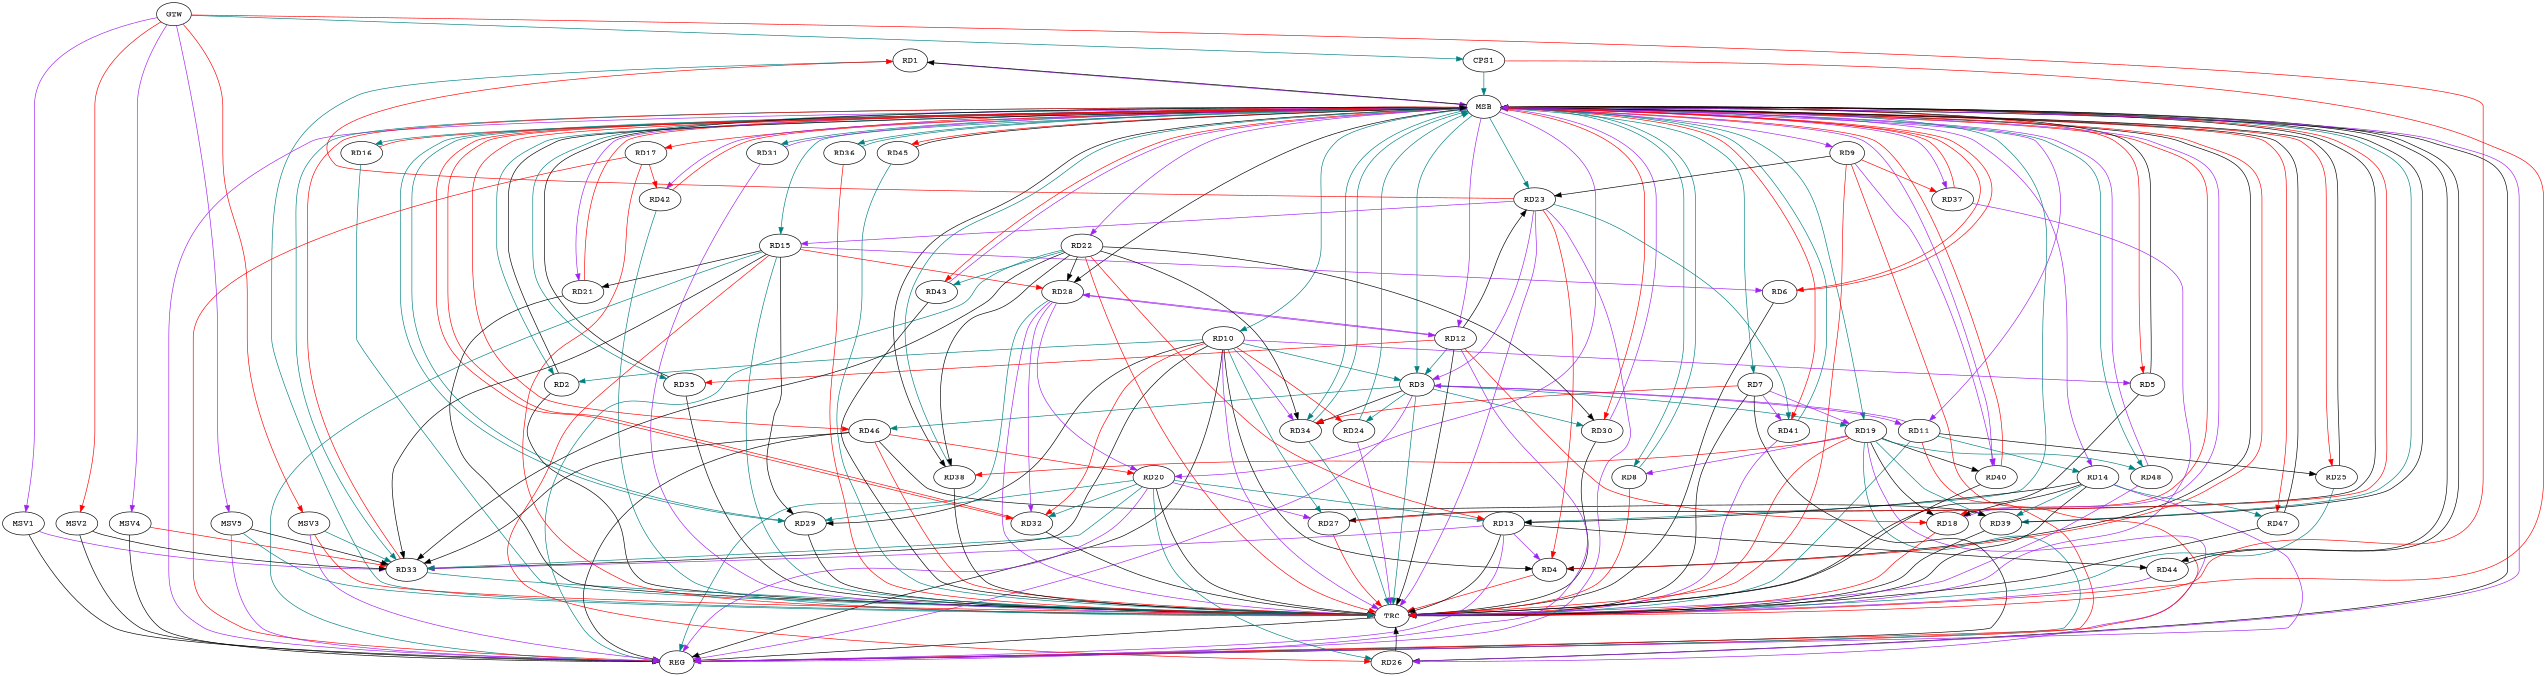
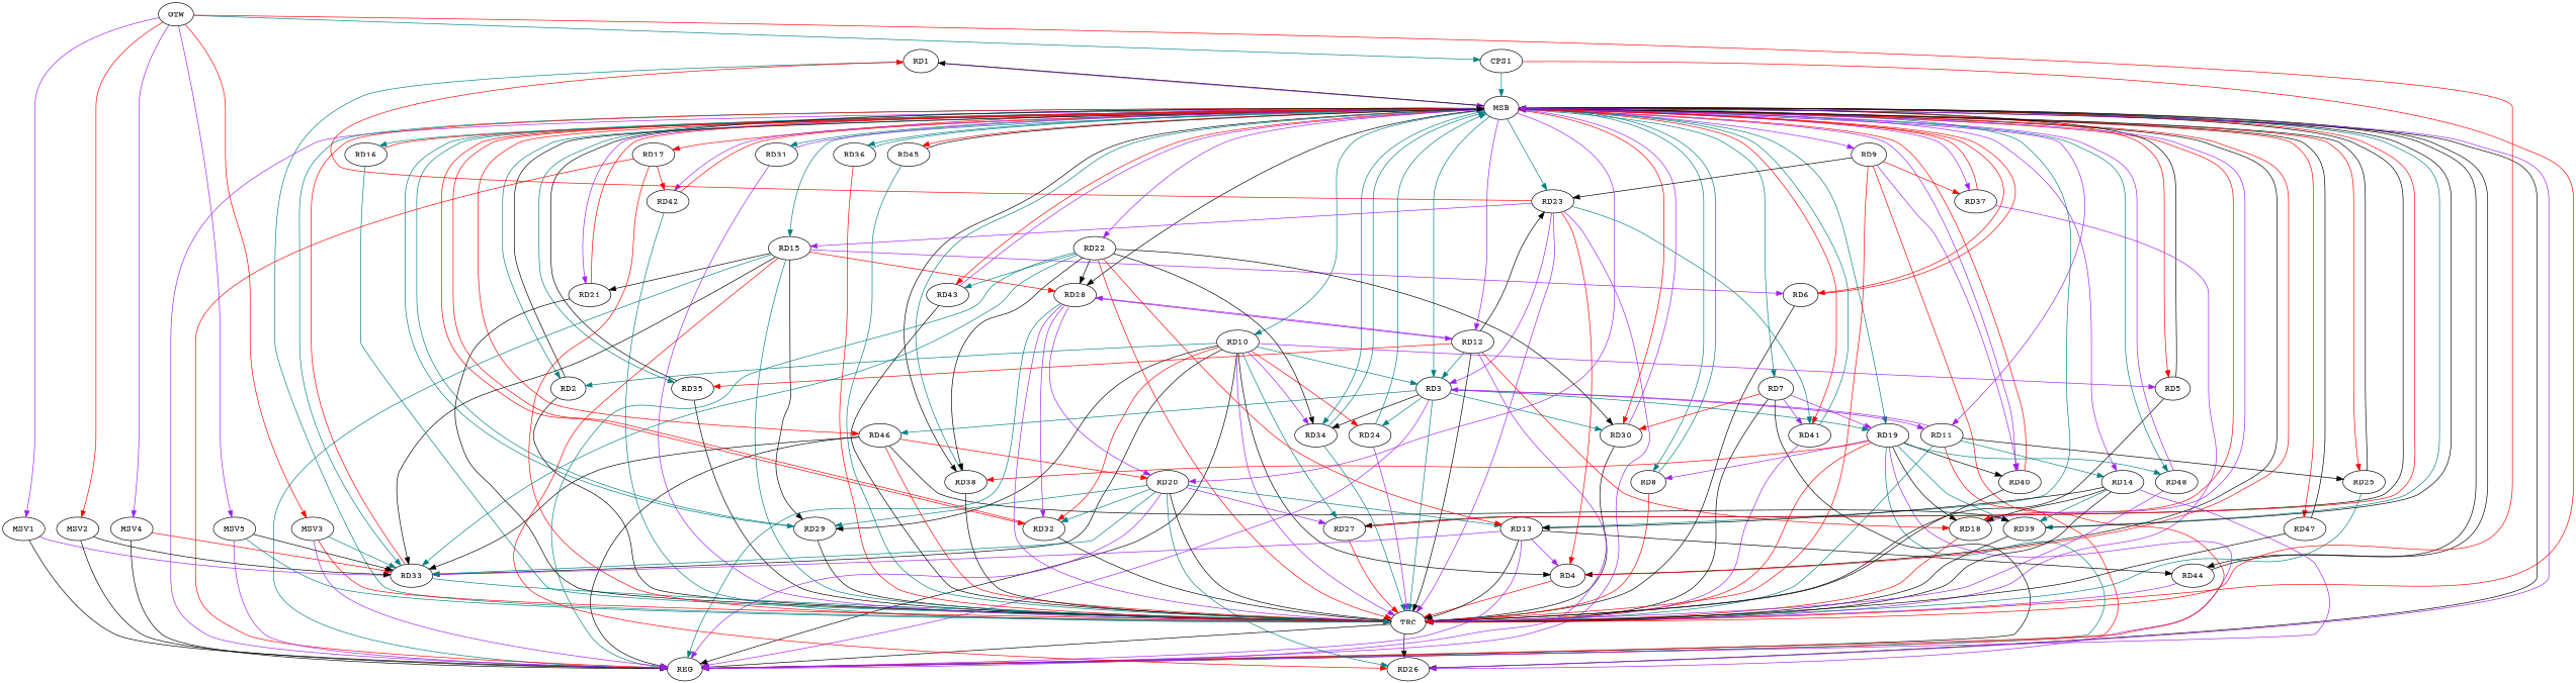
  strict digraph {
    fontname="Courier Prime"
    node [fontname="Courier Prime"]
    edge [color=teal fontname="Courier Prime"]
    n1 [label=RD1]
    n2 [label=MSB]
    n3 [label=TRC]
    n4 [label=RD2]
    n5 [label=RD3]
    n6 [label=RD11]
    n7 [label=RD19]
    n8 [label=RD30]
    n9 [label=RD34]
    n10 [label=RD46]
    n11 [label=REG]
    n12 [label=RD4]
    n13 [label=RD5]
    n14 [label=RD6]
    n15 [label=RD7]
    n16 [label=RD41]
    n17 [label=RD8]
    n18 [label=RD9]
    n19 [label=RD23]
    n20 [label=RD37]
    n21 [label=RD40]
    n22 [label=RD10]
    n23 [label=RD27]
    n24 [label=RD29]
    n25 [label=RD32]
    n26 [label=RD33]
    n27 [label=RD14]
    n28 [label=RD25]
    n29 [label=RD12]
    n30 [label=RD18]
    n31 [label=RD28]
    n32 [label=RD35]
    n33 [label=RD13]
    n34 [label=RD44]
    n35 [label=RD39]
    n36 [label=RD47]
    n37 [label=RD15]
    n38 [label=RD21]
    n39 [label=RD26]
    n40 [label=RD16]
    n41 [label=RD17]
    n42 [label=RD42]
    n43 [label=RD38]
    n44 [label=RD48]
    n45 [label=RD20]
    n46 [label=RD22]
    n47 [label=RD43]
    n48 [label=RD31]
    n49 [label=RD36]
    n50 [label=RD45]
    n51 [label=RD24]
    n52 [label=CPS1]
    n53 [label=GTW]
    n54 [label=MSV1]
    n55 [label=MSV2]
    n56 [label=MSV3]
    n57 [label=MSV4]
    n58 [label=MSV5]
    n1 -> n2 [color=purple]
    n1 -> n3
    n2 -> n1 [color=black]
    n2 -> n4
    n2 -> n5
    n2 -> n6 [color=purple]
    n2 -> n7
    n2 -> n8 [color=red]
    n2 -> n9
    n2 -> n10 [color=red]
    n2 -> n11 [color=purple]
    n2 -> n12 [color=black]
    n2 -> n13 [color=red]
    n2 -> n14 [color=red]
    n2 -> n15
    n2 -> n16 [color=red]
    n2 -> n17
    n2 -> n18 [color=purple]
    n2 -> n19
    n2 -> n20 [color=purple]
    n2 -> n21 [color=purple]
    n2 -> n22
    n2 -> n23 [color=black]
    n2 -> n24
    n2 -> n25 [color=red]
    n2 -> n26
    n2 -> n27 [color=purple]
    n2 -> n28 [color=red]
    n2 -> n29 [color=purple]
    n2 -> n30 [color=red]
    n2 -> n31 [color=black]
    n2 -> n32
    n2 -> n33
    n2 -> n34 [color=black]
    n2 -> n35
    n2 -> n36 [color=red]
    n2 -> n37
    n2 -> n38 [color=purple]
    n2 -> n39 [color=black]
    n2 -> n40
    n2 -> n41 [color=red]
    n2 -> n42 [color=purple]
    n2 -> n43 [color=black]
    n2 -> n44
    n2 -> n45 [color=purple]
    n2 -> n46 [color=purple]
    n2 -> n47 [color=red]
    n2 -> n48
    n2 -> n49
    n2 -> n50 [color=red]
    n3 -> n11 [color=black]
    n4 -> n2 [color=black]
    n4 -> n3 [color=black]
    n5 -> n3
    n5 -> n6 [color=purple]
    n5 -> n7
    n5 -> n8
    n5 -> n9 [color=black]
    n5 -> n10
    n5 -> n11 [color=purple]
    n5 -> n51
    n6 -> n3
    n6 -> n5 [color=purple]
    n6 -> n11 [color=red]
    n6 -> n27
    n6 -> n28 [color=black]
    n7 -> n3 [color=red]
    n7 -> n11
    n7 -> n17 [color=purple]
    n7 -> n21 [color=black]
    n7 -> n30 [color=black]
    n7 -> n35
    n7 -> n39 [color=purple]
    n7 -> n43 [color=red]
    n7 -> n44
    n8 -> n2 [color=purple]
    n8 -> n3 [color=black]
    n9 -> n2
    n9 -> n3
    n10 -> n3 [color=red]
    n10 -> n11 [color=black]
    n10 -> n26 [color=black]
    n10 -> n35 [color=black]
    n10 -> n45 [color=red]
    n12 -> n2 [color=red]
    n12 -> n3 [color=red]
    n13 -> n2 [color=black]
    n13 -> n3 [color=black]
    n14 -> n2 [color=red]
    n14 -> n3 [color=black]
    n15 -> n3 [color=black]
    n15 -> n7 [color=purple]
-   n15 -> n9 [color=red]
+   n15 -> n8 [color=red]
    n15 -> n11 [color=black]
    n15 -> n16 [color=purple]
    n16 -> n2
    n16 -> n3 [color=purple]
    n17 -> n2
    n17 -> n3 [color=red]
    n18 -> n3 [color=red]
    n18 -> n11 [color=red]
    n18 -> n19 [color=black]
    n18 -> n20 [color=red]
    n18 -> n21 [color=purple]
    n19 -> n1 [color=red]
    n19 -> n3 [color=purple]
    n19 -> n5 [color=purple]
    n19 -> n11 [color=purple]
    n19 -> n12 [color=red]
    n19 -> n16
    n19 -> n37 [color=purple]
    n20 -> n2 [color=red]
    n20 -> n3 [color=purple]
    n21 -> n2 [color=red]
    n21 -> n3 [color=black]
    n22 -> n3 [color=purple]
    n22 -> n4
    n22 -> n5
    n22 -> n9 [color=purple]
    n22 -> n11 [color=black]
    n22 -> n12 [color=black]
    n22 -> n13 [color=purple]
    n22 -> n23
    n22 -> n24 [color=black]
    n22 -> n25 [color=red]
    n22 -> n26 [color=black]
    n22 -> n51 [color=red]
    n23 -> n2 [color=red]
    n23 -> n3 [color=red]
    n24 -> n2
    n24 -> n3 [color=black]
    n25 -> n2 [color=red]
    n25 -> n3 [color=black]
    n26 -> n2 [color=red]
    n26 -> n3
    n27 -> n3 [color=black]
    n27 -> n11 [color=purple]
    n27 -> n30 [color=black]
    n27 -> n33 [color=black]
    n27 -> n35
-   n27 -> n36
    n28 -> n2 [color=black]
    n28 -> n3
    n29 -> n3 [color=black]
    n29 -> n5
    n29 -> n11 [color=purple]
    n29 -> n19 [color=black]
    n29 -> n30 [color=red]
    n29 -> n31 [color=purple]
    n29 -> n32 [color=red]
    n30 -> n2 [color=purple]
    n30 -> n3 [color=red]
    n31 -> n3 [color=purple]
    n31 -> n11
    n31 -> n25 [color=purple]
    n31 -> n29 [color=purple]
    n31 -> n45 [color=purple]
    n32 -> n2 [color=black]
    n32 -> n3 [color=black]
    n33 -> n3 [color=black]
    n33 -> n11 [color=purple]
    n33 -> n12 [color=purple]
    n33 -> n26 [color=purple]
    n33 -> n34 [color=black]
    n34 -> n2 [color=black]
    n34 -> n3 [color=purple]
    n35 -> n2 [color=black]
    n35 -> n3 [color=black]
    n36 -> n2 [color=black]
    n36 -> n3 [color=black]
    n37 -> n3
    n37 -> n11
    n37 -> n14 [color=purple]
    n37 -> n24 [color=black]
    n37 -> n26 [color=black]
    n37 -> n31 [color=red]
    n37 -> n38 [color=black]
    n37 -> n39 [color=red]
    n38 -> n2 [color=red]
    n38 -> n3 [color=black]
    n39 -> n2 [color=purple]
-   n39 -> n3 [color=black]
+   n3 -> n39 [color=black]
    n40 -> n2 [color=red]
    n40 -> n3
    n41 -> n3 [color=red]
    n41 -> n11 [color=red]
    n41 -> n42 [color=red]
    n42 -> n2 [color=red]
    n42 -> n3
    n43 -> n2
    n43 -> n3 [color=black]
    n44 -> n2 [color=purple]
    n44 -> n3 [color=purple]
    n45 -> n3 [color=black]
    n45 -> n11 [color=purple]
    n45 -> n23 [color=purple]
    n45 -> n24
    n45 -> n25
    n45 -> n26
    n45 -> n33
    n45 -> n39
    n46 -> n3 [color=red]
    n46 -> n8 [color=black]
    n46 -> n9 [color=black]
    n46 -> n11
-   n46 -> n26 [color=black]
+   n46 -> n26
    n46 -> n31 [color=black]
    n46 -> n33 [color=red]
    n46 -> n43 [color=black]
    n46 -> n47
    n47 -> n2 [color=purple]
    n47 -> n3 [color=black]
    n48 -> n2 [color=purple]
    n48 -> n3 [color=purple]
    n49 -> n2
    n49 -> n3 [color=red]
    n50 -> n2 [color=black]
    n50 -> n3
    n51 -> n2
    n51 -> n3 [color=purple]
    n52 -> n2
    n52 -> n3 [color=red]
    n53 -> n3 [color=red]
    n53 -> n52
    n53 -> n54 [color=purple]
    n53 -> n55 [color=red]
    n53 -> n56 [color=red]
    n53 -> n57 [color=purple]
    n53 -> n58 [color=purple]
    n54 -> n11 [color=black]
    n54 -> n26 [color=purple]
    n55 -> n11 [color=black]
    n55 -> n26 [color=black]
    n56 -> n3 [color=red]
    n56 -> n11 [color=purple]
    n56 -> n26
    n57 -> n11 [color=black]
    n57 -> n26 [color=red]
    n58 -> n3
    n58 -> n11 [color=purple]
    n58 -> n26 [color=black]
  }
